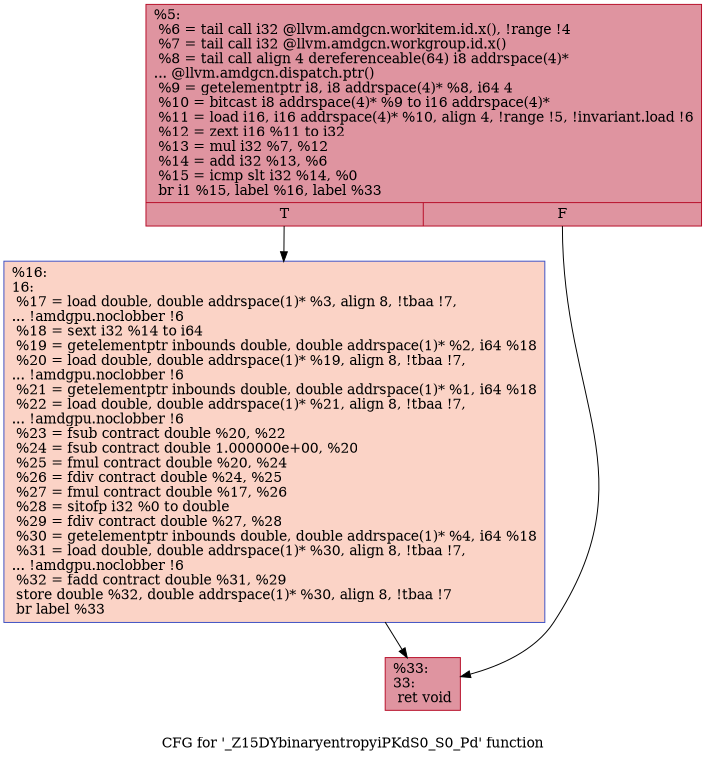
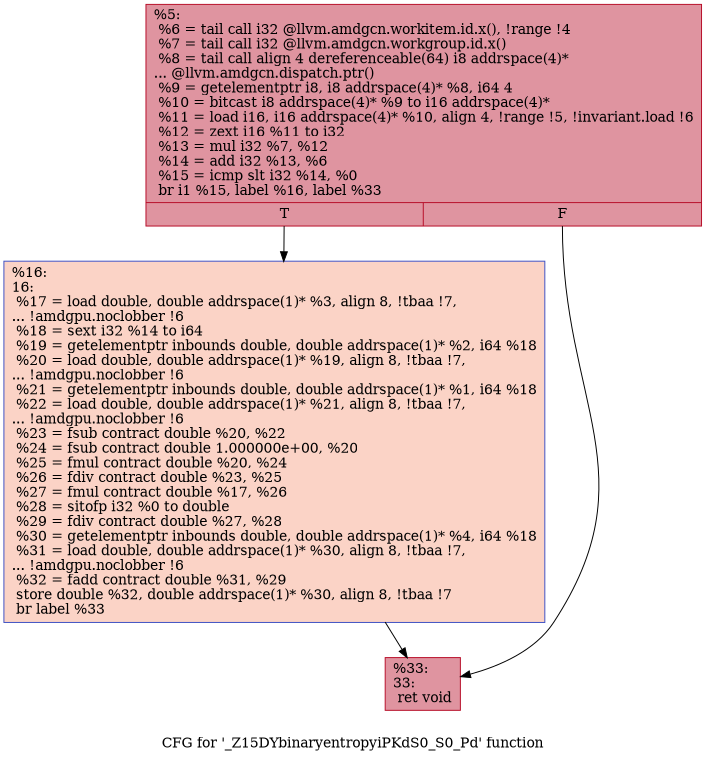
  digraph {
    label="CFG for '_Z15DYbinaryentropyiPKdS0_S0_Pd' function"
    node [color="#b70d28ff" fillcolor="#b70d2870" shape=record style=filled]
    n1 [label="{%5:\l  %6 = tail call i32 @llvm.amdgcn.workitem.id.x(), !range !4\l  %7 = tail call i32 @llvm.amdgcn.workgroup.id.x()\l  %8 = tail call align 4 dereferenceable(64) i8 addrspace(4)*\l... @llvm.amdgcn.dispatch.ptr()\l  %9 = getelementptr i8, i8 addrspace(4)* %8, i64 4\l  %10 = bitcast i8 addrspace(4)* %9 to i16 addrspace(4)*\l  %11 = load i16, i16 addrspace(4)* %10, align 4, !range !5, !invariant.load !6\l  %12 = zext i16 %11 to i32\l  %13 = mul i32 %7, %12\l  %14 = add i32 %13, %6\l  %15 = icmp slt i32 %14, %0\l  br i1 %15, label %16, label %33\l|{<s0>T|<s1>F}}"]
-   n2 [color="#3d50c3ff" fillcolor="#f59c7d70" label="{%16:\l16:                                               \l  %17 = load double, double addrspace(1)* %3, align 8, !tbaa !7,\l... !amdgpu.noclobber !6\l  %18 = sext i32 %14 to i64\l  %19 = getelementptr inbounds double, double addrspace(1)* %2, i64 %18\l  %20 = load double, double addrspace(1)* %19, align 8, !tbaa !7,\l... !amdgpu.noclobber !6\l  %21 = getelementptr inbounds double, double addrspace(1)* %1, i64 %18\l  %22 = load double, double addrspace(1)* %21, align 8, !tbaa !7,\l... !amdgpu.noclobber !6\l  %23 = fsub contract double %20, %22\l  %24 = fsub contract double 1.000000e+00, %20\l  %25 = fmul contract double %20, %24\l  %26 = fdiv contract double %24, %25\l  %27 = fmul contract double %17, %26\l  %28 = sitofp i32 %0 to double\l  %29 = fdiv contract double %27, %28\l  %30 = getelementptr inbounds double, double addrspace(1)* %4, i64 %18\l  %31 = load double, double addrspace(1)* %30, align 8, !tbaa !7,\l... !amdgpu.noclobber !6\l  %32 = fadd contract double %31, %29\l  store double %32, double addrspace(1)* %30, align 8, !tbaa !7\l  br label %33\l}"]
+   n2 [color="#3d50c3ff" fillcolor="#f59c7d70" label="{%16:\l16:                                               \l  %17 = load double, double addrspace(1)* %3, align 8, !tbaa !7,\l... !amdgpu.noclobber !6\l  %18 = sext i32 %14 to i64\l  %19 = getelementptr inbounds double, double addrspace(1)* %2, i64 %18\l  %20 = load double, double addrspace(1)* %19, align 8, !tbaa !7,\l... !amdgpu.noclobber !6\l  %21 = getelementptr inbounds double, double addrspace(1)* %1, i64 %18\l  %22 = load double, double addrspace(1)* %21, align 8, !tbaa !7,\l... !amdgpu.noclobber !6\l  %23 = fsub contract double %20, %22\l  %24 = fsub contract double 1.000000e+00, %20\l  %25 = fmul contract double %20, %24\l  %26 = fdiv contract double %23, %25\l  %27 = fmul contract double %17, %26\l  %28 = sitofp i32 %0 to double\l  %29 = fdiv contract double %27, %28\l  %30 = getelementptr inbounds double, double addrspace(1)* %4, i64 %18\l  %31 = load double, double addrspace(1)* %30, align 8, !tbaa !7,\l... !amdgpu.noclobber !6\l  %32 = fadd contract double %31, %29\l  store double %32, double addrspace(1)* %30, align 8, !tbaa !7\l  br label %33\l}"]
    n3 [label="{%33:\l33:                                               \l  ret void\l}"]
    n1 -> n2 [tailport=s0]
    n1 -> n3 [tailport=s1]
    n2 -> n3
  }
